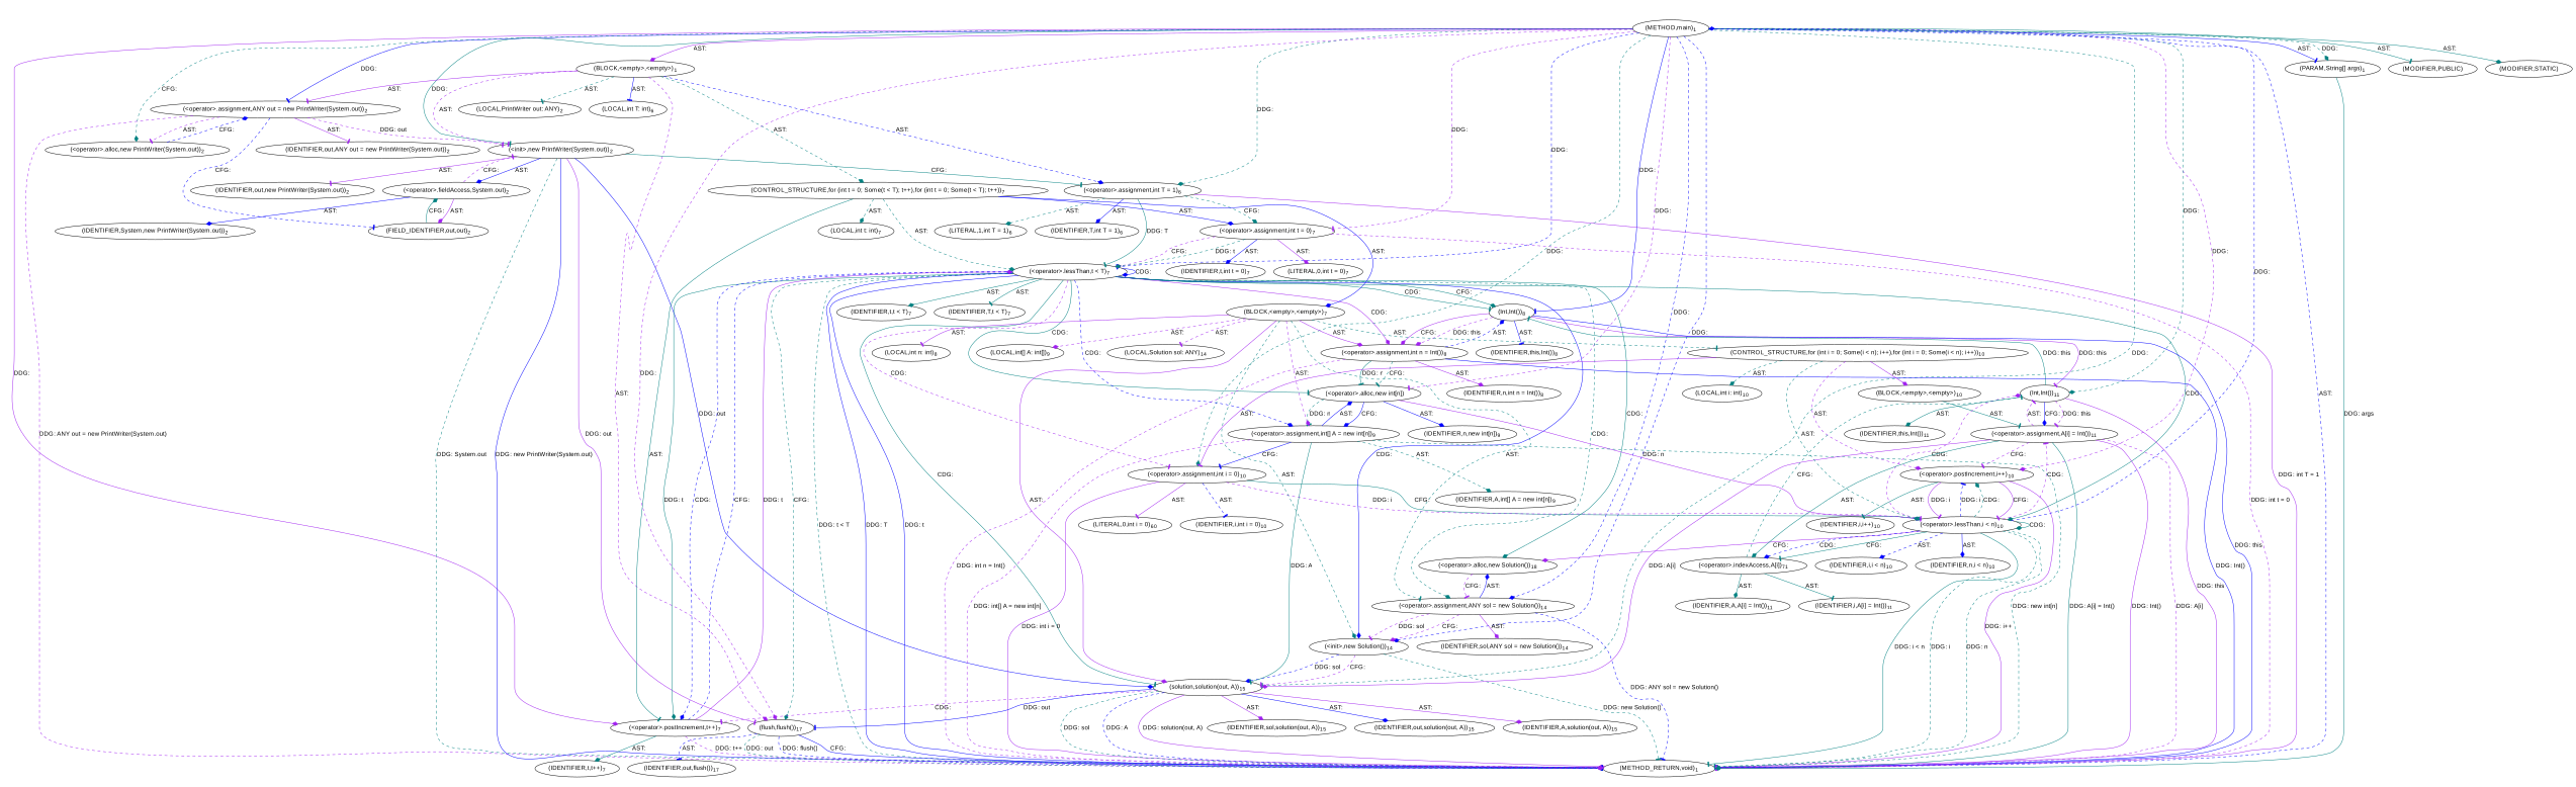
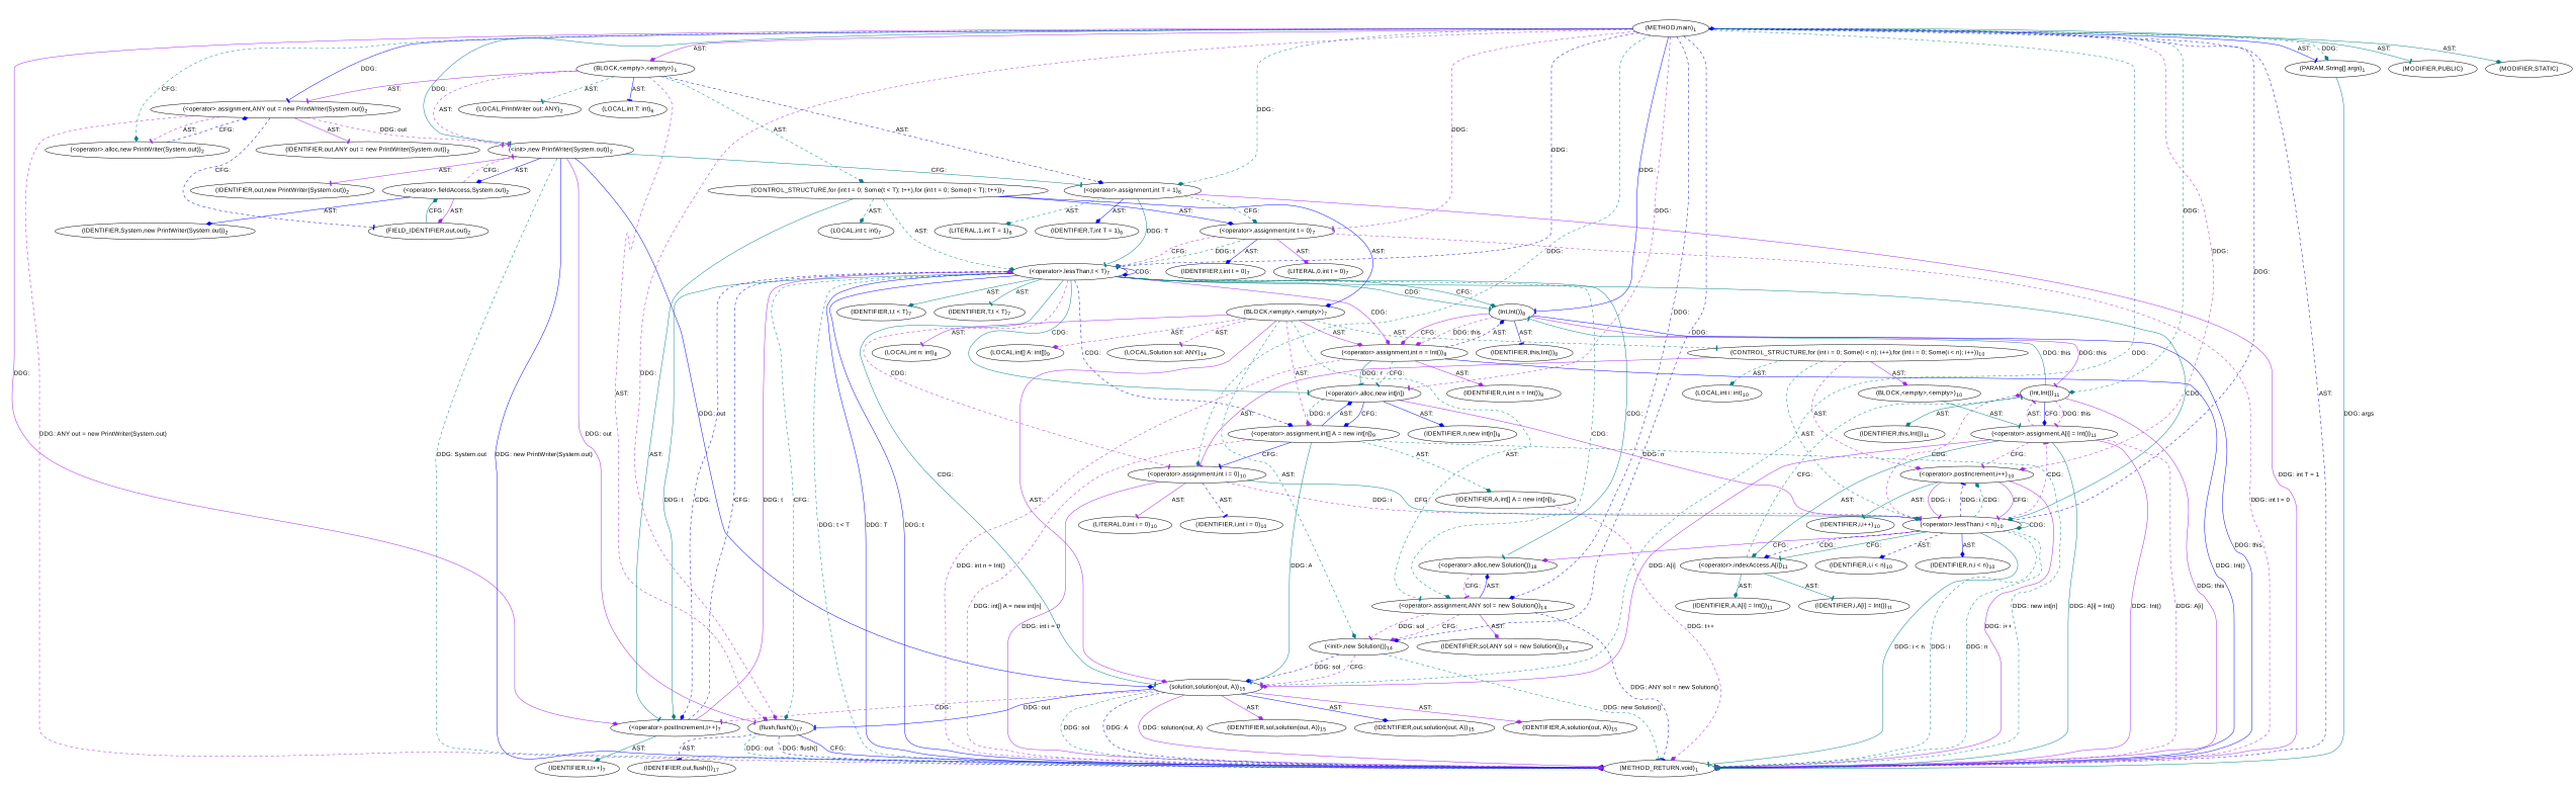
  digraph {
    fontname="Liberation Sans"
    node [fontname="Liberation Sans"]
    edge [arrowhead=diamond color=purple fontname="Liberation Sans" style=solid]
    n1 [label=<(METHOD,main)<SUB>1</SUB>>]
    n2 [label=<(PARAM,String[] args)<SUB>1</SUB>>]
    n3 [label=<(BLOCK,&lt;empty&gt;,&lt;empty&gt;)<SUB>1</SUB>>]
    n4 [label=<(&lt;operator&gt;.assignment,ANY out = new PrintWriter(System.out))<SUB>2</SUB>>]
    n5 [label=<(&lt;operator&gt;.alloc,new PrintWriter(System.out))<SUB>2</SUB>>]
    n6 [label=<(&lt;init&gt;,new PrintWriter(System.out))<SUB>2</SUB>>]
    n7 [label=<(&lt;operator&gt;.assignment,int T = 1)<SUB>6</SUB>>]
    n8 [label=<(&lt;operator&gt;.assignment,int t = 0)<SUB>7</SUB>>]
    n9 [label=<(&lt;operator&gt;.lessThan,t &lt; T)<SUB>7</SUB>>]
    n10 [label=<(&lt;operator&gt;.postIncrement,t++)<SUB>7</SUB>>]
    n11 [label=<(Int,Int())<SUB>8</SUB>>]
    n12 [label=<(&lt;operator&gt;.alloc,new int[n])>]
    n13 [label=<(&lt;operator&gt;.assignment,int i = 0)<SUB>10</SUB>>]
    n14 [label=<(&lt;operator&gt;.postIncrement,i++)<SUB>10</SUB>>]
    n15 [label=<(Int,Int())<SUB>11</SUB>>]
    n16 [label=<(&lt;operator&gt;.assignment,ANY sol = new Solution())<SUB>14</SUB>>]
    n17 [label=<(&lt;init&gt;,new Solution())<SUB>14</SUB>>]
    n18 [label=<(solution,solution(out, A))<SUB>15</SUB>>]
    n19 [label=<(flush,flush())<SUB>17</SUB>>]
    n20 [label=<(MODIFIER,PUBLIC)>]
    n21 [label=<(MODIFIER,STATIC)>]
    n22 [label=<(METHOD_RETURN,void)<SUB>1</SUB>>]
    n23 [label=<(LOCAL,PrintWriter out: ANY)<SUB>2</SUB>>]
    n24 [label=<(LOCAL,int T: int)<SUB>6</SUB>>]
    n25 [label=<(CONTROL_STRUCTURE,for (int t = 0; Some(t &lt; T); t++),for (int t = 0; Some(t &lt; T); t++))<SUB>7</SUB>>]
    n26 [label=<(IDENTIFIER,out,ANY out = new PrintWriter(System.out))<SUB>2</SUB>>]
    n27 [label=<(FIELD_IDENTIFIER,out,out)<SUB>2</SUB>>]
    n28 [label=<(IDENTIFIER,out,new PrintWriter(System.out))<SUB>2</SUB>>]
    n29 [label=<(&lt;operator&gt;.fieldAccess,System.out)<SUB>2</SUB>>]
    n30 [label=<(IDENTIFIER,T,int T = 1)<SUB>6</SUB>>]
    n31 [label=<(LITERAL,1,int T = 1)<SUB>6</SUB>>]
    n32 [label=<(IDENTIFIER,t,int t = 0)<SUB>7</SUB>>]
    n33 [label=<(LITERAL,0,int t = 0)<SUB>7</SUB>>]
    n34 [label=<(&lt;operator&gt;.lessThan,i &lt; n)<SUB>10</SUB>>]
    n35 [label=<(IDENTIFIER,t,t &lt; T)<SUB>7</SUB>>]
    n36 [label=<(IDENTIFIER,T,t &lt; T)<SUB>7</SUB>>]
    n37 [label=<(&lt;operator&gt;.assignment,int n = Int())<SUB>8</SUB>>]
    n38 [label=<(&lt;operator&gt;.assignment,int[] A = new int[n])<SUB>9</SUB>>]
    n39 [label=<(&lt;operator&gt;.alloc,new Solution())<SUB>18</SUB>>]
    n40 [label=<(IDENTIFIER,t,t++)<SUB>7</SUB>>]
    n41 [label=<(IDENTIFIER,this,Int())<SUB>8</SUB>>]
    n42 [label=<(IDENTIFIER,n,new int[n])<SUB>9</SUB>>]
    n43 [label=<(IDENTIFIER,i,int i = 0)<SUB>10</SUB>>]
-   n44 [label=<(LITERAL,0,int i = 0)<SUB>60</SUB>>]
+   n44 [label=<(LITERAL,0,int i = 0)<SUB>10</SUB>>]
    n45 [label=<(IDENTIFIER,i,i &lt; n)<SUB>10</SUB>>]
    n46 [label=<(IDENTIFIER,n,i &lt; n)<SUB>10</SUB>>]
    n47 [label=<(&lt;operator&gt;.assignment,A[i] = Int())<SUB>11</SUB>>]
-   n48 [label=<(&lt;operator&gt;.indexAccess,A[i])<SUB>71</SUB>>]
+   n48 [label=<(&lt;operator&gt;.indexAccess,A[i])<SUB>11</SUB>>]
    n49 [label=<(IDENTIFIER,i,i++)<SUB>10</SUB>>]
    n50 [label=<(IDENTIFIER,this,Int())<SUB>11</SUB>>]
    n51 [label=<(IDENTIFIER,sol,ANY sol = new Solution())<SUB>14</SUB>>]
    n52 [label=<(IDENTIFIER,sol,solution(out, A))<SUB>15</SUB>>]
    n53 [label=<(IDENTIFIER,out,solution(out, A))<SUB>15</SUB>>]
    n54 [label=<(IDENTIFIER,A,solution(out, A))<SUB>15</SUB>>]
    n55 [label=<(IDENTIFIER,out,flush())<SUB>17</SUB>>]
    n56 [label=<(LOCAL,int t: int)<SUB>7</SUB>>]
    n57 [label=<(BLOCK,&lt;empty&gt;,&lt;empty&gt;)<SUB>7</SUB>>]
    n58 [label=<(IDENTIFIER,System,new PrintWriter(System.out))<SUB>2</SUB>>]
    n59 [label=<(LOCAL,int n: int)<SUB>8</SUB>>]
    n60 [label=<(LOCAL,int[] A: int[])<SUB>9</SUB>>]
    n61 [label=<(CONTROL_STRUCTURE,for (int i = 0; Some(i &lt; n); i++),for (int i = 0; Some(i &lt; n); i++))<SUB>10</SUB>>]
    n62 [label=<(LOCAL,Solution sol: ANY)<SUB>14</SUB>>]
    n63 [label=<(IDENTIFIER,n,int n = Int())<SUB>8</SUB>>]
    n64 [label=<(IDENTIFIER,A,int[] A = new int[n])<SUB>9</SUB>>]
    n65 [label=<(LOCAL,int i: int)<SUB>10</SUB>>]
    n66 [label=<(BLOCK,&lt;empty&gt;,&lt;empty&gt;)<SUB>10</SUB>>]
    n67 [label=<(IDENTIFIER,A,A[i] = Int())<SUB>11</SUB>>]
    n68 [label=<(IDENTIFIER,i,A[i] = Int())<SUB>11</SUB>>]
    n1 -> n2 [arrowhead=tee color=blue label="AST: "]
    n1 -> n2 [color=teal label="DDG: " style=dashed]
    n1 -> n3 [label="AST: "]
    n1 -> n4 [arrowhead=tee color=blue label="DDG: "]
    n1 -> n5 [color=teal label="CFG: " style=dashed]
    n1 -> n6 [arrowhead=tee color=teal label="DDG: "]
    n1 -> n7 [color=teal label="DDG: " style=dashed]
    n1 -> n8 [arrowhead=tee label="DDG: " style=dashed]
    n1 -> n9 [arrowhead=tee color=blue label="DDG: " style=dashed]
    n1 -> n10 [label="DDG: "]
    n1 -> n11 [arrowhead=tee color=blue label="DDG: "]
    n1 -> n12 [arrowhead=tee label="DDG: " style=dashed]
    n1 -> n13 [color=teal label="DDG: " style=dashed]
    n1 -> n14 [label="DDG: " style=dashed]
    n1 -> n15 [color=teal label="DDG: " style=dashed]
    n1 -> n16 [color=blue label="DDG: " style=dashed]
    n1 -> n17 [color=blue label="DDG: " style=dashed]
    n1 -> n18 [arrowhead=tee color=teal label="DDG: " style=dashed]
    n1 -> n19 [label="DDG: " style=dashed]
    n1 -> n20 [arrowhead=tee color=teal label="AST: "]
    n1 -> n21 [color=teal label="AST: "]
    n1 -> n22 [color=blue label="AST: " style=dashed]
    n2 -> n22 [color=teal label="DDG: args"]
    n3 -> n4 [arrowhead=tee label="AST: "]
    n3 -> n6 [arrowhead=tee label="AST: " style=dashed]
    n3 -> n7 [color=blue label="AST: " style=dashed]
    n3 -> n19 [label="AST: " style=dashed]
    n3 -> n23 [arrowhead=tee color=teal label="AST: " style=dashed]
    n3 -> n24 [arrowhead=tee color=blue label="AST: "]
    n3 -> n25 [color=teal label="AST: " style=dashed]
    n4 -> n5 [arrowhead=tee label="AST: " style=dashed]
    n4 -> n6 [arrowhead=tee label="DDG: out" style=dashed]
    n4 -> n22 [label="DDG: ANY out = new PrintWriter(System.out)" style=dashed]
    n4 -> n26 [arrowhead=tee label="AST: "]
    n4 -> n27 [arrowhead=tee color=blue label="CFG: " style=dashed]
    n5 -> n4 [color=blue label="CFG: " style=dashed]
    n6 -> n7 [arrowhead=tee color=teal label="CFG: "]
    n6 -> n18 [color=blue label="DDG: out"]
    n6 -> n19 [arrowhead=tee label="DDG: out"]
    n6 -> n22 [arrowhead=tee color=teal label="DDG: System.out" style=dashed]
    n6 -> n22 [color=blue label="DDG: new PrintWriter(System.out)"]
    n6 -> n28 [arrowhead=tee label="AST: "]
    n6 -> n29 [color=blue label="AST: "]
    n7 -> n8 [color=teal label="CFG: " style=dashed]
    n7 -> n9 [arrowhead=tee color=teal label="DDG: T"]
    n7 -> n22 [arrowhead=tee label="DDG: int T = 1"]
    n7 -> n30 [color=blue label="AST: "]
    n7 -> n31 [color=teal label="AST: " style=dashed]
    n8 -> n9 [label="CFG: " style=dashed]
    n8 -> n9 [color=teal label="DDG: t" style=dashed]
    n8 -> n22 [arrowhead=tee label="DDG: int t = 0" style=dashed]
    n8 -> n32 [color=blue label="AST: "]
    n8 -> n33 [label="AST: "]
    n9 -> n9 [color=blue label="CDG: "]
    n9 -> n10 [color=teal label="DDG: t"]
    n9 -> n10 [color=blue label="CDG: " style=dashed]
    n9 -> n11 [color=teal label="CFG: "]
    n9 -> n11 [arrowhead=tee color=teal label="CDG: "]
    n9 -> n12 [arrowhead=tee color=teal label="CDG: "]
    n9 -> n13 [arrowhead=tee label="CDG: " style=dashed]
    n9 -> n16 [color=teal label="CDG: " style=dashed]
-   n9 -> n17 [color=blue label="CDG: "]
    n9 -> n18 [arrowhead=tee color=teal label="CDG: "]
    n9 -> n19 [color=teal label="CFG: " style=dashed]
    n9 -> n22 [arrowhead=tee color=blue label="DDG: t"]
    n9 -> n22 [arrowhead=tee color=blue label="DDG: T"]
    n9 -> n22 [arrowhead=tee color=teal label="DDG: t &lt; T" style=dashed]
    n9 -> n34 [color=teal label="CDG: "]
    n9 -> n35 [color=teal label="AST: "]
    n9 -> n36 [arrowhead=tee color=teal label="AST: "]
    n9 -> n37 [label="CDG: "]
    n9 -> n38 [color=blue label="CDG: " style=dashed]
-   n9 -> n39 [color=teal label="CDG: "]
+   n9 -> n39 [arrowhead=tee color=teal label="CDG: "]
    n10 -> n9 [color=blue label="CFG: " style=dashed]
    n10 -> n9 [label="DDG: t"]
-   n10 -> n22 [label="DDG: t++" style=dashed]
+   n64 -> n22 [label="DDG: t++" style=dashed]
    n10 -> n40 [color=teal label="AST: "]
    n11 -> n15 [arrowhead=tee label="DDG: this"]
    n11 -> n22 [arrowhead=tee color=blue label="DDG: this"]
    n11 -> n37 [label="CFG: "]
    n11 -> n37 [label="DDG: this" style=dashed]
    n11 -> n41 [arrowhead=tee color=blue label="AST: "]
    n12 -> n34 [label="DDG: n"]
    n12 -> n38 [color=blue label="CFG: "]
    n12 -> n38 [arrowhead=tee color=teal label="DDG: n" style=dashed]
    n12 -> n42 [color=blue label="AST: "]
    n13 -> n22 [arrowhead=tee label="DDG: int i = 0"]
    n13 -> n34 [color=teal label="CFG: "]
    n13 -> n34 [arrowhead=tee label="DDG: i" style=dashed]
    n13 -> n43 [arrowhead=tee color=blue label="AST: " style=dashed]
    n13 -> n44 [arrowhead=tee label="AST: "]
    n14 -> n22 [label="DDG: i++"]
    n14 -> n34 [arrowhead=tee label="CFG: "]
    n14 -> n34 [arrowhead=tee label="DDG: i"]
    n14 -> n49 [arrowhead=tee color=teal label="AST: "]
    n15 -> n11 [arrowhead=tee color=teal label="DDG: this"]
    n15 -> n22 [label="DDG: this"]
    n15 -> n47 [color=blue label="CFG: "]
    n15 -> n47 [arrowhead=tee label="DDG: this" style=dashed]
    n15 -> n50 [color=teal label="AST: "]
    n16 -> n17 [label="CFG: " style=dashed]
    n16 -> n17 [arrowhead=tee label="DDG: sol" style=dashed]
    n16 -> n22 [arrowhead=tee color=blue label="DDG: ANY sol = new Solution()" style=dashed]
    n16 -> n39 [color=blue label="AST: "]
    n16 -> n51 [label="AST: "]
    n17 -> n18 [arrowhead=tee label="CFG: " style=dashed]
    n17 -> n18 [color=blue label="DDG: sol" style=dashed]
    n17 -> n22 [arrowhead=tee color=teal label="DDG: new Solution()" style=dashed]
    n18 -> n10 [arrowhead=tee label="CDG: " style=dashed]
    n18 -> n19 [arrowhead=tee color=blue label="DDG: out"]
    n18 -> n22 [color=teal label="DDG: sol" style=dashed]
    n18 -> n22 [color=blue label="DDG: A" style=dashed]
    n18 -> n22 [label="DDG: solution(out, A)"]
    n18 -> n52 [label="AST: "]
    n18 -> n53 [color=blue label="AST: "]
    n18 -> n54 [label="AST: "]
    n19 -> n22 [arrowhead=tee color=blue label="CFG: "]
    n19 -> n22 [arrowhead=tee color=teal label="DDG: out" style=dashed]
    n19 -> n22 [arrowhead=tee color=blue label="DDG: flush()" style=dashed]
    n19 -> n55 [arrowhead=tee color=blue label="AST: " style=dashed]
    n25 -> n8 [color=blue label="AST: "]
    n25 -> n9 [color=teal label="AST: " style=dashed]
    n25 -> n10 [arrowhead=tee color=teal label="AST: "]
    n25 -> n56 [color=teal label="AST: " style=dashed]
    n25 -> n57 [color=blue label="AST: "]
    n27 -> n29 [color=teal label="CFG: "]
    n29 -> n6 [arrowhead=tee label="CFG: " style=dashed]
    n29 -> n27 [label="AST: "]
    n29 -> n58 [color=blue label="AST: "]
    n34 -> n1 [color=blue label="DDG: " style=dashed]
    n34 -> n14 [arrowhead=tee color=blue label="DDG: i" style=dashed]
    n34 -> n14 [color=teal label="CDG: " style=dashed]
    n34 -> n15 [label="CDG: " style=dashed]
    n34 -> n22 [arrowhead=tee color=teal label="DDG: i" style=dashed]
    n34 -> n22 [arrowhead=tee color=teal label="DDG: n" style=dashed]
    n34 -> n22 [arrowhead=tee color=teal label="DDG: i &lt; n"]
    n34 -> n34 [color=teal label="CDG: "]
    n34 -> n39 [label="CFG: "]
    n34 -> n45 [color=blue label="AST: " style=dashed]
    n34 -> n46 [color=blue label="AST: "]
    n34 -> n47 [arrowhead=tee label="CDG: " style=dashed]
    n34 -> n48 [arrowhead=tee color=teal label="CFG: "]
    n34 -> n48 [color=blue label="CDG: " style=dashed]
    n37 -> n11 [color=blue label="AST: " style=dashed]
    n37 -> n12 [arrowhead=tee color=teal label="CFG: " style=dashed]
    n37 -> n12 [arrowhead=tee color=teal label="DDG: n"]
    n37 -> n22 [arrowhead=tee color=blue label="DDG: Int()"]
    n37 -> n22 [label="DDG: int n = Int()" style=dashed]
    n37 -> n63 [label="AST: "]
    n38 -> n12 [color=blue label="AST: "]
    n38 -> n13 [arrowhead=tee color=blue label="CFG: "]
    n38 -> n18 [arrowhead=tee color=teal label="DDG: A"]
    n38 -> n22 [color=teal label="DDG: new int[n]" style=dashed]
    n38 -> n22 [label="DDG: int[] A = new int[n]" style=dashed]
    n38 -> n64 [color=teal label="AST: " style=dashed]
    n39 -> n16 [arrowhead=tee label="CFG: " style=dashed]
    n47 -> n14 [arrowhead=tee label="CFG: " style=dashed]
    n47 -> n15 [arrowhead=tee label="AST: " style=dashed]
    n47 -> n18 [label="DDG: A[i]"]
    n47 -> n22 [arrowhead=tee label="DDG: A[i]" style=dashed]
    n47 -> n22 [arrowhead=tee label="DDG: Int()"]
    n47 -> n22 [color=teal label="DDG: A[i] = Int()"]
    n47 -> n48 [color=teal label="AST: "]
    n48 -> n15 [arrowhead=tee color=teal label="CFG: " style=dashed]
    n48 -> n67 [color=teal label="AST: "]
    n48 -> n68 [arrowhead=tee color=teal label="AST: "]
    n57 -> n16 [arrowhead=tee color=teal label="AST: " style=dashed]
    n57 -> n17 [color=teal label="AST: " style=dashed]
    n57 -> n18 [label="AST: "]
    n57 -> n37 [label="AST: "]
    n57 -> n38 [label="AST: " style=dashed]
    n57 -> n59 [arrowhead=tee label="AST: "]
    n57 -> n60 [label="AST: " style=dashed]
    n57 -> n61 [arrowhead=tee color=teal label="AST: " style=dashed]
    n57 -> n62 [arrowhead=tee label="AST: " style=dashed]
    n61 -> n13 [arrowhead=tee label="AST: "]
    n61 -> n14 [label="AST: " style=dashed]
    n61 -> n34 [color=teal label="AST: " style=dashed]
    n61 -> n65 [color=teal label="AST: " style=dashed]
    n61 -> n66 [label="AST: "]
    n66 -> n47 [arrowhead=tee color=teal label="AST: "]
  }
